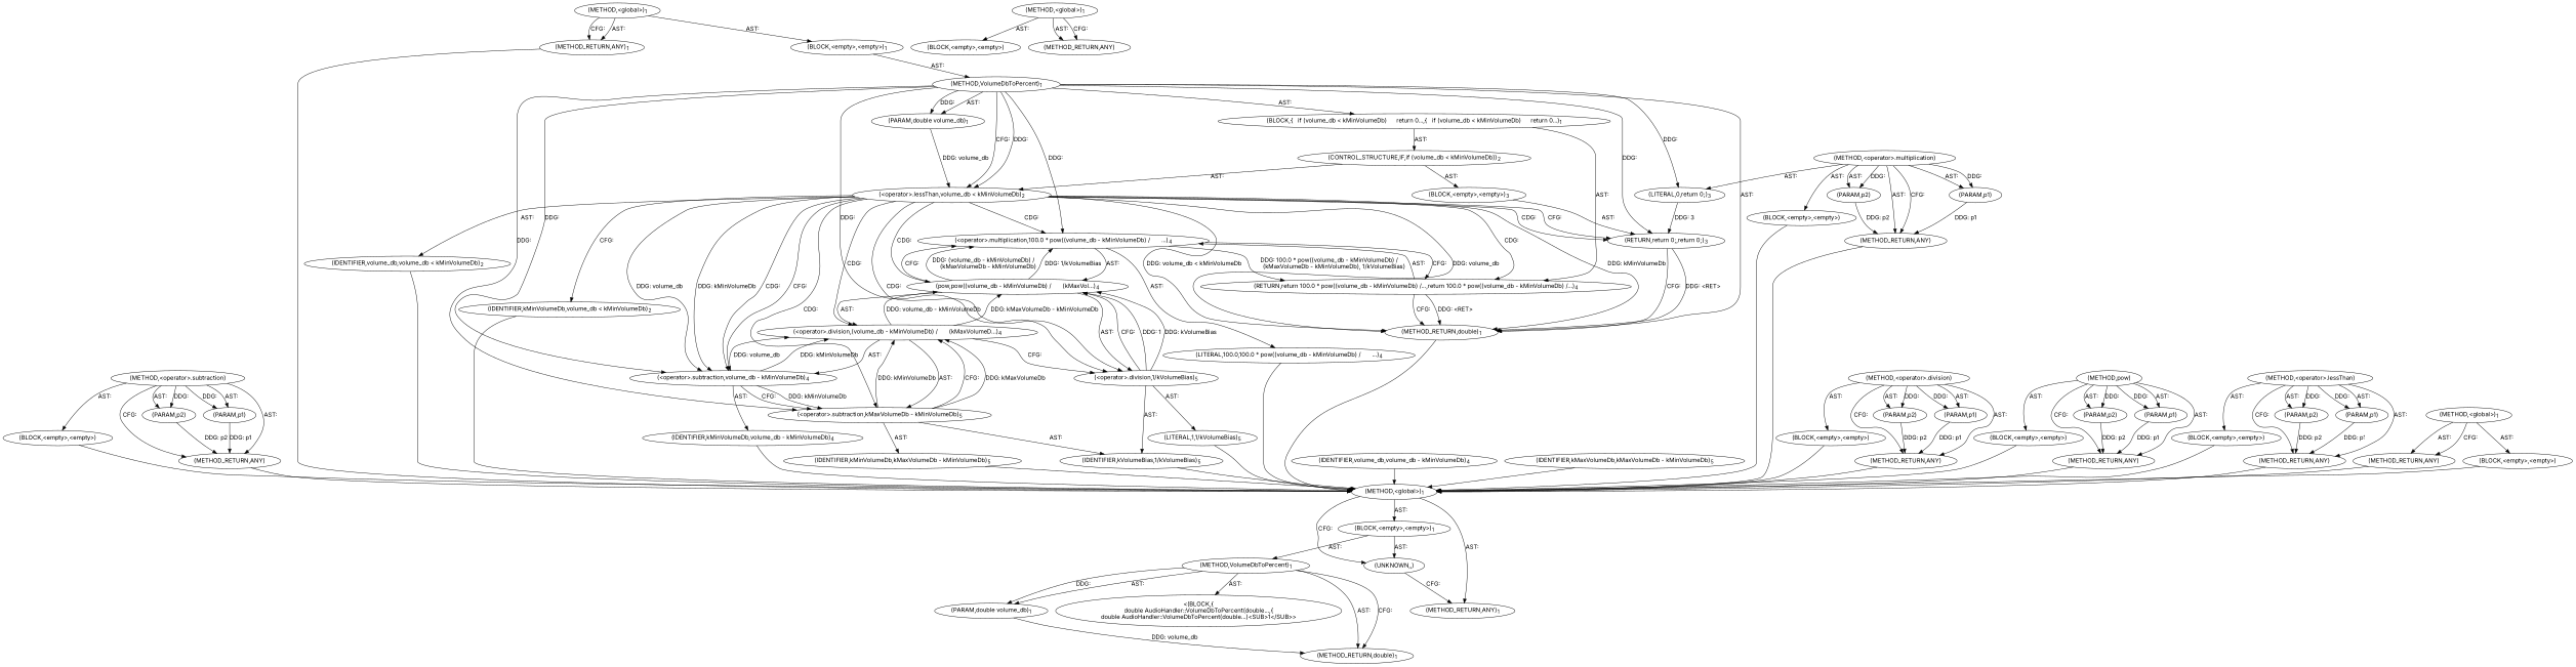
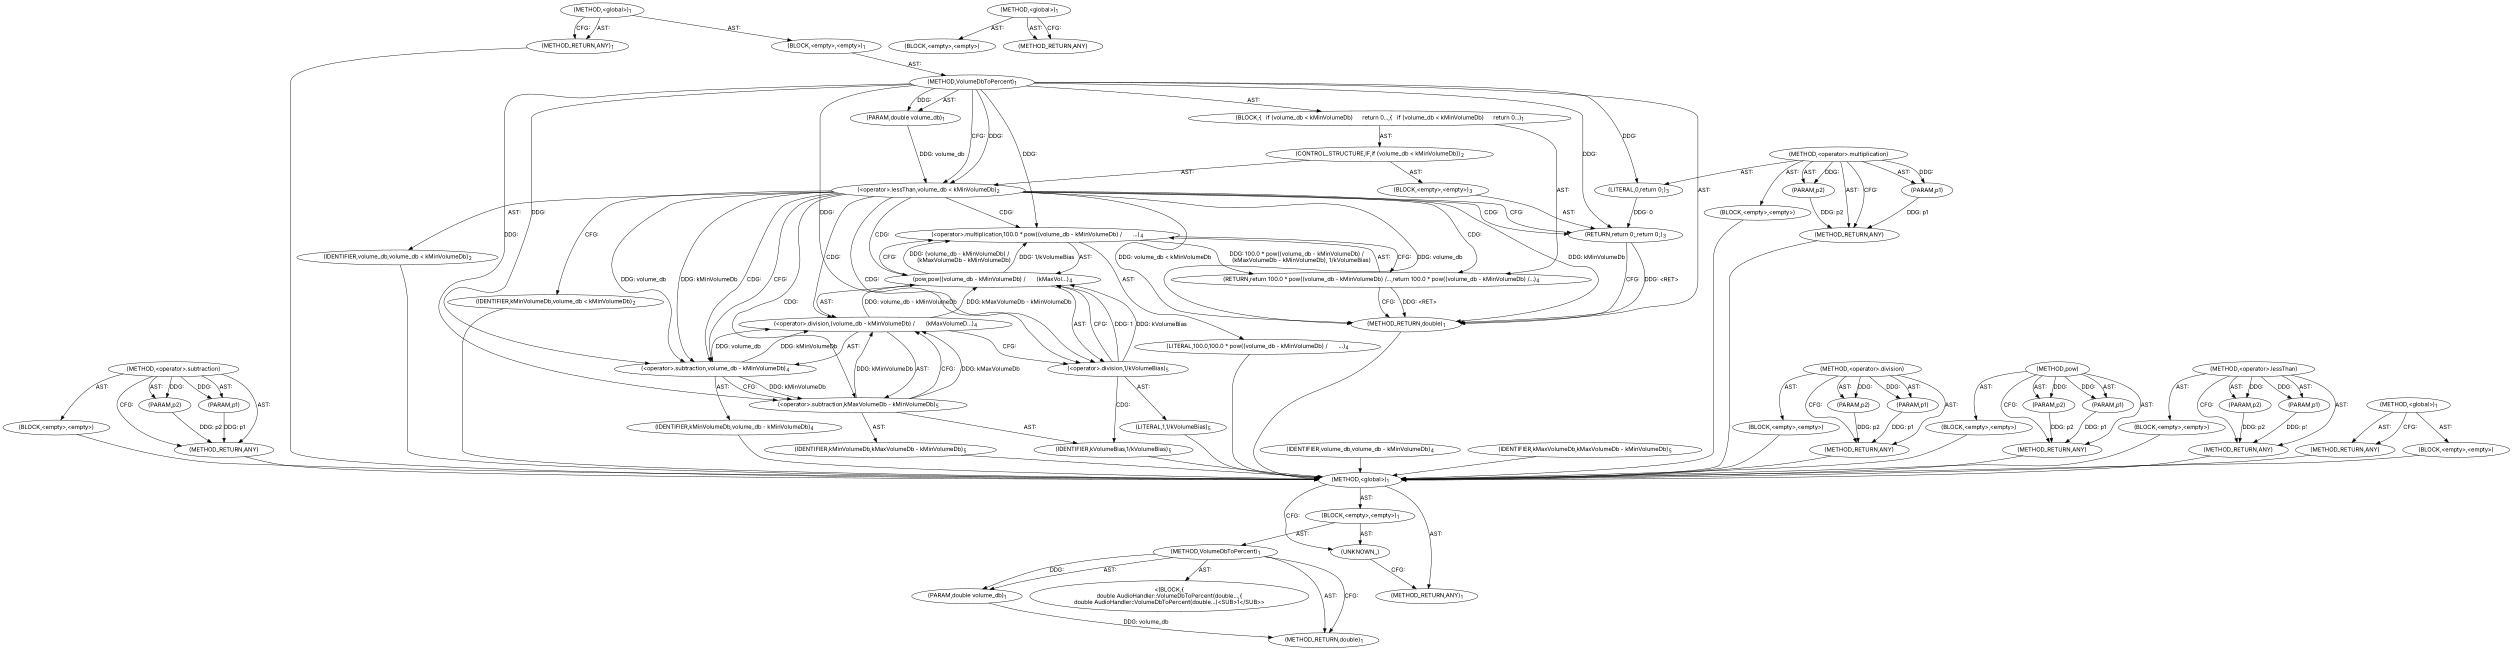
  digraph {
    fontname=Inter
    node [fontname=Inter]
    edge [fontname=Inter]
    n1 [label=<(METHOD,&lt;operator&gt;.subtraction)>]
    n2 [label=<(PARAM,p1)>]
    n3 [label=<(PARAM,p2)>]
    n4 [label=<(BLOCK,&lt;empty&gt;,&lt;empty&gt;)>]
    n5 [label=<(METHOD_RETURN,ANY)>]
    n6 [label=<(METHOD,&lt;global&gt;)<SUB>1</SUB>>]
    n7 [label=<(BLOCK,&lt;empty&gt;,&lt;empty&gt;)<SUB>1</SUB>>]
    n8 [label=<(UNKNOWN,,)>]
    n9 [label=<(METHOD_RETURN,ANY)<SUB>1</SUB>>]
    n10 [label=<(METHOD,&lt;global&gt;)<SUB>1</SUB>>]
    n11 [label=<(BLOCK,&lt;empty&gt;,&lt;empty&gt;)<SUB>1</SUB>>]
    n12 [label=<(METHOD_RETURN,ANY)<SUB>1</SUB>>]
    n13 [label=<(METHOD,VolumeDbToPercent)<SUB>1</SUB>>]
    n14 [label=<(PARAM,double volume_db)<SUB>1</SUB>>]
    n15 [label=<(BLOCK,{   if (volume_db &lt; kMinVolumeDb)      return 0...,{   if (volume_db &lt; kMinVolumeDb)      return 0...)<SUB>1</SUB>>]
    n16 [label=<(&lt;operator&gt;.lessThan,volume_db &lt; kMinVolumeDb)<SUB>2</SUB>>]
    n17 [label=<(RETURN,return 0;,return 0;)<SUB>3</SUB>>]
    n18 [label=<(LITERAL,0,return 0;)<SUB>3</SUB>>]
    n19 [label=<(&lt;operator&gt;.multiplication,100.0 * pow((volume_db - kMinVolumeDb) /       ...)<SUB>4</SUB>>]
    n20 [label=<(&lt;operator&gt;.subtraction,volume_db - kMinVolumeDb)<SUB>4</SUB>>]
    n21 [label=<(&lt;operator&gt;.subtraction,kMaxVolumeDb - kMinVolumeDb)<SUB>5</SUB>>]
    n22 [label=<(&lt;operator&gt;.division,1/kVolumeBias)<SUB>5</SUB>>]
    n23 [label=<(METHOD_RETURN,double)<SUB>1</SUB>>]
    n24 [label=<(CONTROL_STRUCTURE,IF,if (volume_db &lt; kMinVolumeDb))<SUB>2</SUB>>]
    n25 [label=<(RETURN,return 100.0 * pow((volume_db - kMinVolumeDb) /...,return 100.0 * pow((volume_db - kMinVolumeDb) /...)<SUB>4</SUB>>]
    n26 [label=<(IDENTIFIER,volume_db,volume_db &lt; kMinVolumeDb)<SUB>2</SUB>>]
    n27 [label=<(IDENTIFIER,kMinVolumeDb,volume_db &lt; kMinVolumeDb)<SUB>2</SUB>>]
    n28 [label=<(pow,pow((volume_db - kMinVolumeDb) /       (kMaxVol...)<SUB>4</SUB>>]
    n29 [label=<(&lt;operator&gt;.division,(volume_db - kMinVolumeDb) /       (kMaxVolumeD...)<SUB>4</SUB>>]
    n30 [label=<(LITERAL,100.0,100.0 * pow((volume_db - kMinVolumeDb) /       ...)<SUB>4</SUB>>]
    n31 [label=<(IDENTIFIER,kMinVolumeDb,volume_db - kMinVolumeDb)<SUB>4</SUB>>]
    n32 [label=<(IDENTIFIER,kMinVolumeDb,kMaxVolumeDb - kMinVolumeDb)<SUB>5</SUB>>]
    n33 [label=<(IDENTIFIER,kVolumeBias,1/kVolumeBias)<SUB>5</SUB>>]
    n34 [label=<(LITERAL,1,1/kVolumeBias)<SUB>5</SUB>>]
    n35 [label=<(BLOCK,&lt;empty&gt;,&lt;empty&gt;)<SUB>3</SUB>>]
    n36 [label=<(IDENTIFIER,volume_db,volume_db - kMinVolumeDb)<SUB>4</SUB>>]
    n37 [label=<(IDENTIFIER,kMaxVolumeDb,kMaxVolumeDb - kMinVolumeDb)<SUB>5</SUB>>]
    n38 [label=<(METHOD,&lt;operator&gt;.multiplication)>]
    n39 [label=<(PARAM,p1)>]
    n40 [label=<(PARAM,p2)>]
    n41 [label=<(BLOCK,&lt;empty&gt;,&lt;empty&gt;)>]
    n42 [label=<(METHOD_RETURN,ANY)>]
    n43 [label=<(METHOD,&lt;operator&gt;.division)>]
    n44 [label=<(PARAM,p1)>]
    n45 [label=<(PARAM,p2)>]
    n46 [label=<(BLOCK,&lt;empty&gt;,&lt;empty&gt;)>]
    n47 [label=<(METHOD_RETURN,ANY)>]
    n48 [label=<(METHOD,pow)>]
    n49 [label=<(PARAM,p1)>]
    n50 [label=<(PARAM,p2)>]
    n51 [label=<(BLOCK,&lt;empty&gt;,&lt;empty&gt;)>]
    n52 [label=<(METHOD_RETURN,ANY)>]
    n53 [label=<(METHOD,&lt;operator&gt;.lessThan)>]
    n54 [label=<(PARAM,p1)>]
    n55 [label=<(PARAM,p2)>]
    n56 [label=<(BLOCK,&lt;empty&gt;,&lt;empty&gt;)>]
    n57 [label=<(METHOD_RETURN,ANY)>]
    n58 [label=<(METHOD,&lt;global&gt;)<SUB>1</SUB>>]
    n59 [label=<(BLOCK,&lt;empty&gt;,&lt;empty&gt;)>]
    n60 [label=<(METHOD_RETURN,ANY)>]
    n61 [label=<(METHOD,VolumeDbToPercent)<SUB>1</SUB>>]
    n62 [label=<(PARAM,double volume_db)<SUB>1</SUB>>]
    n63 [label="<(BLOCK,{\ndouble AudioHandler::VolumeDbToPercent(double...,{\ndouble AudioHandler::VolumeDbToPercent(double...)<SUB>1</SUB>>"]
    n64 [label=<(METHOD_RETURN,double)<SUB>1</SUB>>]
    n65 [label=<(METHOD,&lt;global&gt;)<SUB>1</SUB>>]
    n66 [label=<(BLOCK,&lt;empty&gt;,&lt;empty&gt;)>]
    n67 [label=<(METHOD_RETURN,ANY)>]
    n1 -> n2 [label="AST: "]
    n1 -> n2 [label="DDG: "]
    n1 -> n3 [label="AST: "]
    n1 -> n3 [label="DDG: "]
    n1 -> n4 [label="AST: "]
    n1 -> n5 [label="AST: "]
    n1 -> n5 [label="CFG: "]
    n2 -> n5 [label="DDG: p1"]
    n3 -> n5 [label="DDG: p2"]
    n4 -> n6
    n5 -> n6
    n6 -> n7 [label="AST: "]
    n6 -> n8 [label="CFG: "]
    n6 -> n9 [label="AST: "]
    n7 -> n8 [label="AST: "]
    n7 -> n61 [label="AST: "]
    n8 -> n9 [label="CFG: "]
    n10 -> n11 [label="AST: "]
    n10 -> n12 [label="AST: "]
    n10 -> n12 [label="CFG: "]
    n11 -> n13 [label="AST: "]
    n12 -> n6
    n13 -> n14 [label="AST: "]
    n13 -> n14 [label="DDG: "]
    n13 -> n15 [label="AST: "]
    n13 -> n16 [label="CFG: "]
    n13 -> n16 [label="DDG: "]
    n13 -> n17 [label="DDG: "]
    n13 -> n18 [label="DDG: "]
    n13 -> n19 [label="DDG: "]
    n13 -> n20 [label="DDG: "]
    n13 -> n21 [label="DDG: "]
    n13 -> n22 [label="DDG: "]
    n13 -> n23 [label="AST: "]
    n14 -> n16 [label="DDG: volume_db"]
    n15 -> n24 [label="AST: "]
    n15 -> n25 [label="AST: "]
    n16 -> n17 [label="CFG: "]
    n16 -> n17 [label="CDG: "]
    n16 -> n19 [label="CDG: "]
    n16 -> n20 [label="CFG: "]
    n16 -> n20 [label="DDG: volume_db"]
    n16 -> n20 [label="DDG: kMinVolumeDb"]
    n16 -> n20 [label="CDG: "]
    n16 -> n21 [label="CDG: "]
    n16 -> n22 [label="CDG: "]
    n16 -> n23 [label="DDG: volume_db"]
    n16 -> n23 [label="DDG: kMinVolumeDb"]
    n16 -> n23 [label="DDG: volume_db &lt; kMinVolumeDb"]
    n16 -> n25 [label="CDG: "]
    n16 -> n26 [label="AST: "]
    n16 -> n27 [label="CFG: "]
    n16 -> n28 [label="CDG: "]
    n16 -> n29 [label="CDG: "]
    n17 -> n23 [label="CFG: "]
    n17 -> n23 [label="DDG: &lt;RET&gt;"]
-   n18 -> n17 [label="DDG: 3"]
+   n18 -> n17 [label="DDG: 0"]
    n19 -> n25 [label="CFG: "]
    n19 -> n25 [label="DDG: 100.0 * pow((volume_db - kMinVolumeDb) /\n      (kMaxVolumeDb - kMinVolumeDb), 1/kVolumeBias)"]
    n19 -> n28 [label="AST: "]
    n19 -> n30 [label="AST: "]
    n20 -> n21 [label="CFG: "]
    n20 -> n21 [label="DDG: kMinVolumeDb"]
    n20 -> n29 [label="DDG: volume_db"]
    n20 -> n29 [label="DDG: kMinVolumeDb"]
    n20 -> n31 [label="AST: "]
    n21 -> n29 [label="CFG: "]
    n21 -> n29 [label="DDG: kMaxVolumeDb"]
    n21 -> n29 [label="DDG: kMinVolumeDb"]
    n21 -> n32 [label="AST: "]
    n21 -> n33 [label="AST: "]
    n22 -> n28 [label="CFG: "]
    n22 -> n28 [label="DDG: 1"]
    n22 -> n28 [label="DDG: kVolumeBias"]
-   n22 -> n33 [label="AST: "]
+   n22 -> n33 [label="CDG: "]
    n22 -> n34 [label="AST: "]
    n23 -> n6
    n24 -> n16 [label="AST: "]
    n24 -> n35 [label="AST: "]
    n25 -> n19 [label="AST: "]
    n25 -> n23 [label="CFG: "]
    n25 -> n23 [label="DDG: &lt;RET&gt;"]
    n26 -> n6
    n27 -> n6
    n28 -> n19 [label="CFG: "]
    n28 -> n19 [label="DDG: (volume_db - kMinVolumeDb) /\n      (kMaxVolumeDb - kMinVolumeDb)"]
    n28 -> n19 [label="DDG: 1/kVolumeBias"]
    n28 -> n22 [label="AST: "]
    n28 -> n29 [label="AST: "]
    n29 -> n20 [label="AST: "]
    n29 -> n21 [label="AST: "]
    n29 -> n22 [label="CFG: "]
    n29 -> n28 [label="DDG: volume_db - kMinVolumeDb"]
    n29 -> n28 [label="DDG: kMaxVolumeDb - kMinVolumeDb"]
    n30 -> n6
    n31 -> n6
    n32 -> n6
    n33 -> n6
    n34 -> n6
    n35 -> n17 [label="AST: "]
    n36 -> n6
    n37 -> n6
    n38 -> n18 [label="AST: "]
    n38 -> n39 [label="AST: "]
    n38 -> n39 [label="DDG: "]
    n38 -> n40 [label="AST: "]
    n38 -> n40 [label="DDG: "]
    n38 -> n41 [label="AST: "]
    n38 -> n42 [label="AST: "]
    n38 -> n42 [label="CFG: "]
    n39 -> n42 [label="DDG: p1"]
    n40 -> n42 [label="DDG: p2"]
    n41 -> n6
    n42 -> n6
    n43 -> n44 [label="AST: "]
    n43 -> n44 [label="DDG: "]
    n43 -> n45 [label="AST: "]
    n43 -> n45 [label="DDG: "]
    n43 -> n46 [label="AST: "]
    n43 -> n47 [label="AST: "]
    n43 -> n47 [label="CFG: "]
    n44 -> n47 [label="DDG: p1"]
    n45 -> n47 [label="DDG: p2"]
    n46 -> n6
    n47 -> n6
    n48 -> n49 [label="AST: "]
    n48 -> n49 [label="DDG: "]
    n48 -> n50 [label="AST: "]
    n48 -> n50 [label="DDG: "]
    n48 -> n51 [label="AST: "]
    n48 -> n52 [label="AST: "]
    n48 -> n52 [label="CFG: "]
    n49 -> n52 [label="DDG: p1"]
    n50 -> n52 [label="DDG: p2"]
    n51 -> n6
    n52 -> n6
    n53 -> n54 [label="AST: "]
    n53 -> n54 [label="DDG: "]
    n53 -> n55 [label="AST: "]
    n53 -> n55 [label="DDG: "]
    n53 -> n56 [label="AST: "]
    n53 -> n57 [label="AST: "]
    n53 -> n57 [label="CFG: "]
    n54 -> n57 [label="DDG: p1"]
    n55 -> n57 [label="DDG: p2"]
    n56 -> n6
    n57 -> n6
    n58 -> n59 [label="AST: "]
    n58 -> n60 [label="AST: "]
    n58 -> n60 [label="CFG: "]
    n59 -> n6
    n60 -> n6
    n61 -> n62 [label="AST: "]
    n61 -> n62 [label="DDG: "]
    n61 -> n63 [label="AST: "]
    n61 -> n64 [label="AST: "]
    n61 -> n64 [label="CFG: "]
    n62 -> n64 [label="DDG: volume_db"]
    n65 -> n66 [label="AST: "]
    n65 -> n67 [label="AST: "]
    n65 -> n67 [label="CFG: "]
  }
